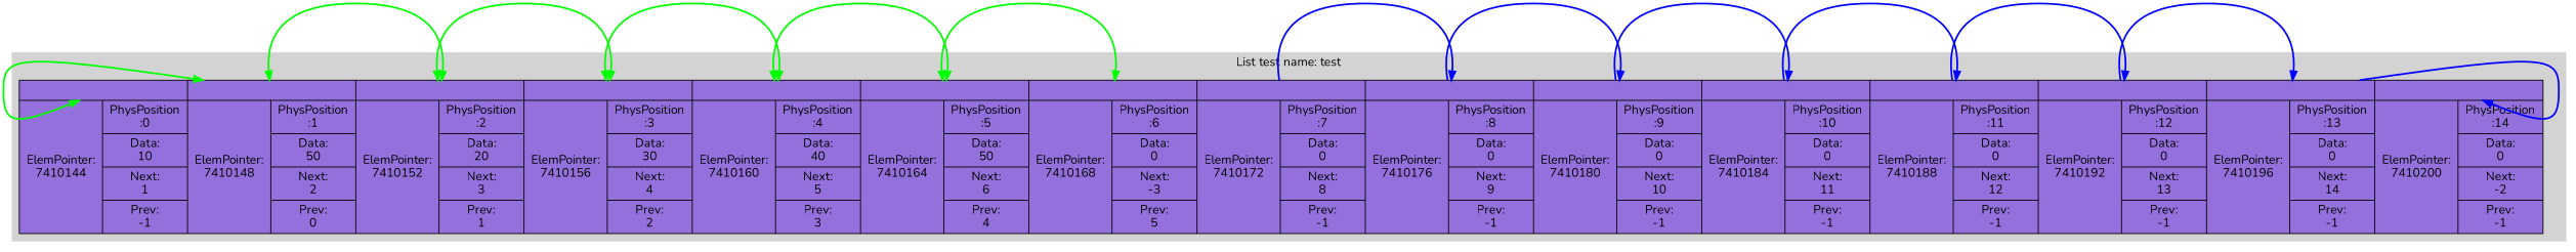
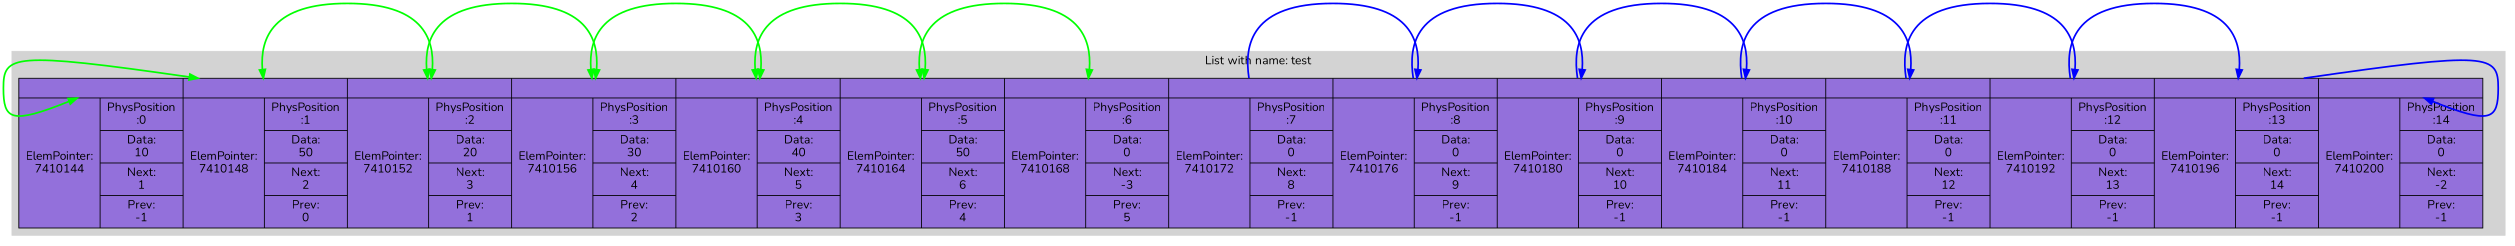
  digraph {
    fontname=Nunito
    edge [color=blue style=bold fontname=Nunito]
    n1 [fillcolor=mediumpurple label="{{<0>} | {ElemPointer:\n7410144 | {PhysPosition\n:0 | Data:\n10 | Next:\n1 | Prev:\n-1}}}| {{<1>} | {ElemPointer:\n7410148 | {PhysPosition\n:1 | Data:\n50 | Next:\n2 | Prev:\n0}}}| {{<2>} | {ElemPointer:\n7410152 | {PhysPosition\n:2 | Data:\n20 | Next:\n3 | Prev:\n1}}}| {{<3>} | {ElemPointer:\n7410156 | {PhysPosition\n:3 | Data:\n30 | Next:\n4 | Prev:\n2}}}| {{<4>} | {ElemPointer:\n7410160 | {PhysPosition\n:4 | Data:\n40 | Next:\n5 | Prev:\n3}}}| {{<5>} | {ElemPointer:\n7410164 | {PhysPosition\n:5 | Data:\n50 | Next:\n6 | Prev:\n4}}}| {{<6>} | {ElemPointer:\n7410168 | {PhysPosition\n:6 | Data:\n0 | Next:\n-3 | Prev:\n5}}}| {{<7>} | {ElemPointer:\n7410172 | {PhysPosition\n:7 | Data:\n0 | Next:\n8 | Prev:\n-1}}}| {{<8>} | {ElemPointer:\n7410176 | {PhysPosition\n:8 | Data:\n0 | Next:\n9 | Prev:\n-1}}}| {{<9>} | {ElemPointer:\n7410180 | {PhysPosition\n:9 | Data:\n0 | Next:\n10 | Prev:\n-1}}}| {{<10>} | {ElemPointer:\n7410184 | {PhysPosition\n:10 | Data:\n0 | Next:\n11 | Prev:\n-1}}}| {{<11>} | {ElemPointer:\n7410188 | {PhysPosition\n:11 | Data:\n0 | Next:\n12 | Prev:\n-1}}}| {{<12>} | {ElemPointer:\n7410192 | {PhysPosition\n:12 | Data:\n0 | Next:\n13 | Prev:\n-1}}}| {{<13>} | {ElemPointer:\n7410196 | {PhysPosition\n:13 | Data:\n0 | Next:\n14 | Prev:\n-1}}}| {{<14>} | {ElemPointer:\n7410200 | {PhysPosition\n:14 | Data:\n0 | Next:\n-2 | Prev:\n-1}}}" shape=record style=filled fontname=Nunito]
    subgraph cluster_1 {
      color=lightgrey
-     label="List test name: test"
+     label="List with name: test"
      rankdir=LR
      style=filled
      n1
    }
    n1 -> n1 [color=green dir=both headport=1 tailport=0]
    n1 -> n1 [color=green dir=both headport=2 tailport=1]
    n1 -> n1 [color=green dir=both headport=3 tailport=2]
    n1 -> n1 [color=green dir=both headport=4 tailport=3]
    n1 -> n1 [color=green dir=both headport=5 tailport=4]
    n1 -> n1 [color=green dir=both headport=6 tailport=5]
    n1 -> n1 [headport=8 tailport=7]
    n1 -> n1 [headport=9 tailport=8]
    n1 -> n1 [headport=10 tailport=9]
    n1 -> n1 [headport=11 tailport=10]
    n1 -> n1 [headport=12 tailport=11]
    n1 -> n1 [headport=13 tailport=12]
    n1 -> n1 [headport=14 tailport=13]
  }
